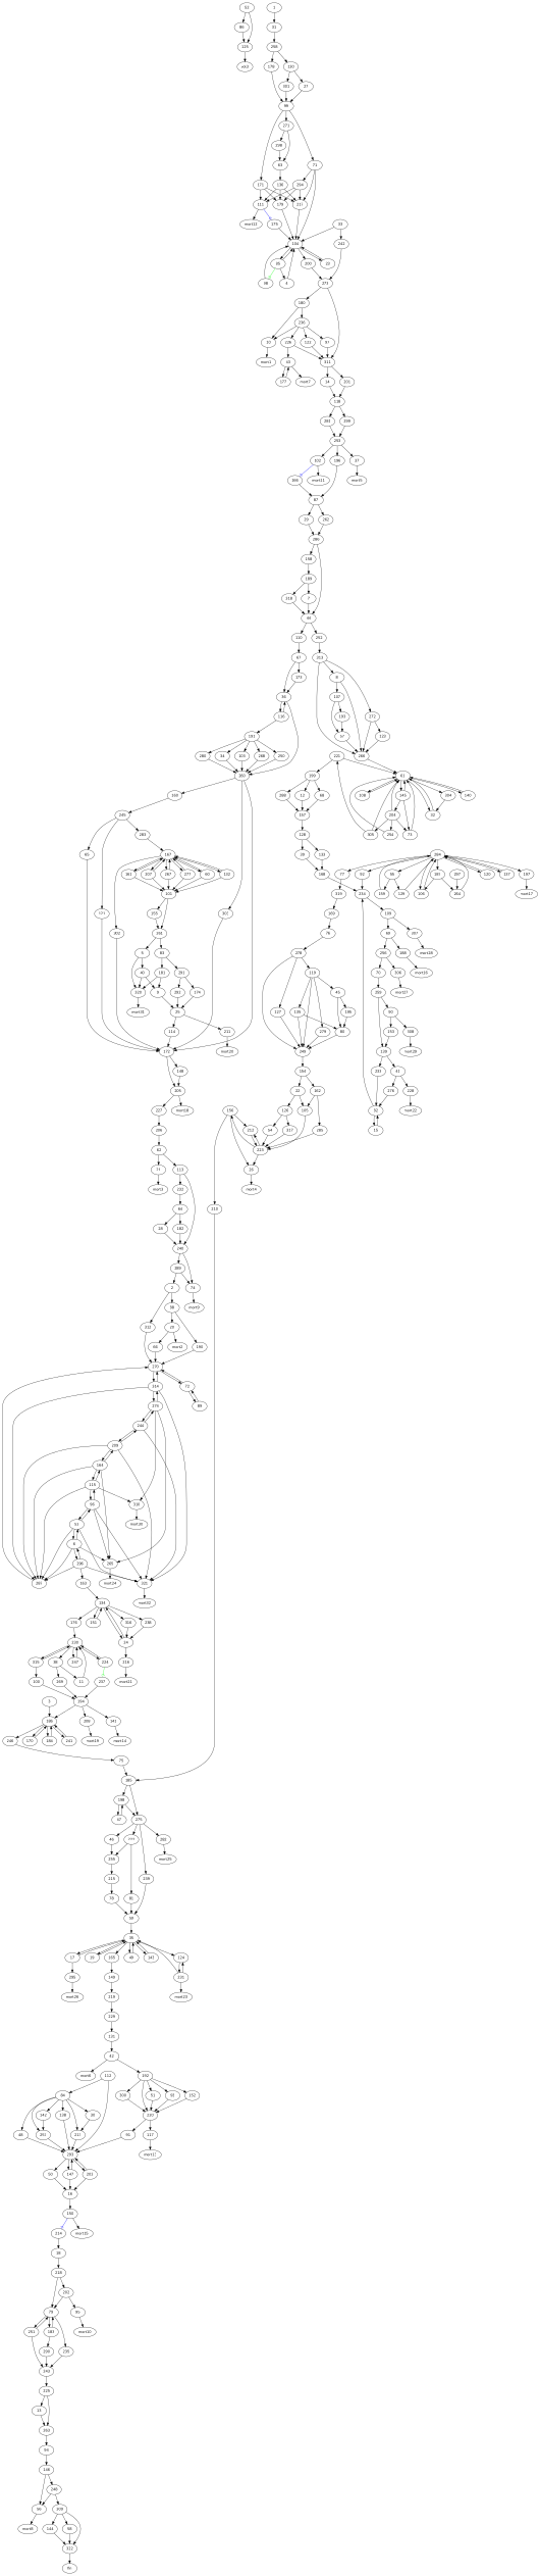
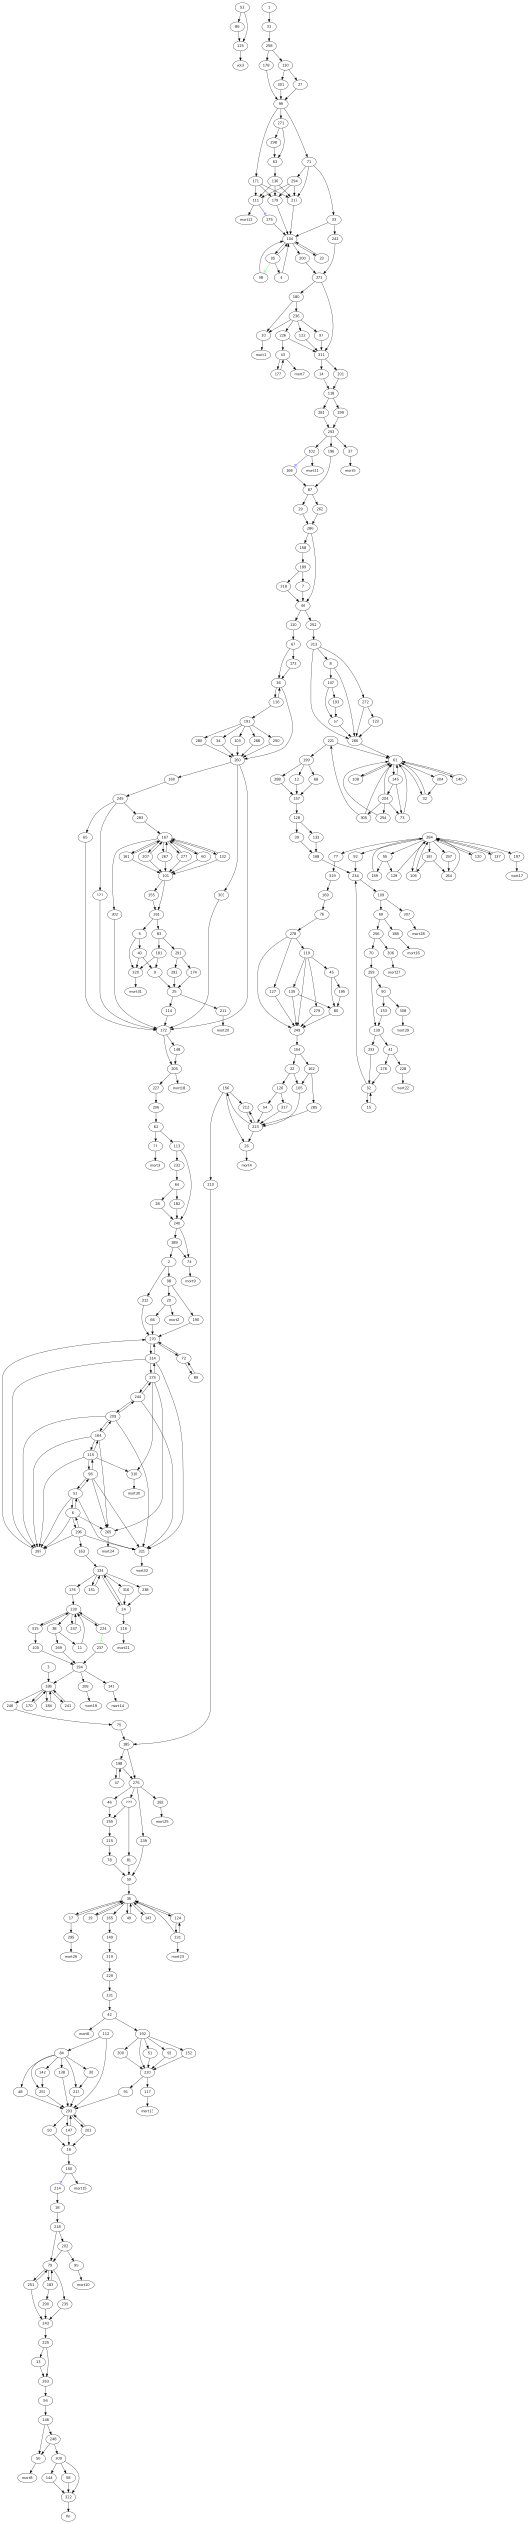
  digraph {
    fontname=Nunito
    node [fontname=Nunito]
    edge [fontname=Nunito]
    52
    86
    125
    vol3
    230
    247
    134
    151
    72
    89
    240
    289
    116
    191
    150
    214
    102
    166
    111
    175
    85
    98
    224
    237
    38
    315
    24
    176
    316
    238
    270
    74
    2
    36
    34
    103
    268
    250
    280
    mort15
    18
    mort11
    87
    mort12
    104
    4
    194
    1
    31
    258
    130
    178
    312
    88
    20
    190
    314
    66
    mort2
    3
    186
    170
    184
    241
    246
    75
    23
    200
    273
    5
    40
    320
    9
    mort31
    25
    6
    296
    287
    265
    53
    321
    163
    mort24
    96
    mort32
    115
    7
    44
    110
    252
    67
    313
    8
    107
    266
    57
    193
    61
    32
    304
    140
    108
    145
    211
    114
    mort20
    172
    10
    mort1
    11
    269
    100
    12
    157
    128
    39
    133
    13
    263
    94
    146
    14
    118
    281
    299
    253
    15
    82
    234
    109
    16
    17
    295
    35
    mort26
    19
    165
    49
    143
    124
    149
    231
    218
    79
    202
    183
    235
    251
    95
    21
    mort3
    22
    126
    105
    54
    317
    223
    26
    156
    212
    216
    mort21
    148
    205
    mort4
    27
    99
    71
    171
    271
    33
    217
    294
    179
    63
    298
    28
    mort9
    29
    286
    158
    189
    30
    213
    293
    50
    147
    203
    301
    73
    204
    242
    311
    180
    260
    160
    303
    245
    219
    mort23
    37
    mort5
    141
    208
    168
    41
    276
    228
    mort22
    42
    192
    mort6
    51
    220
    93
    152
    300
    91
    117
    43
    177
    mort7
    173
    272
    45
    195
    80
    249
    154
    46
    255
    215
    78
    47
    198
    275
    222
    239
    282
    48
    112
    84
    mort13
    310
    164
    210
    55
    159
    129
    284
    77
    92
    106
    120
    137
    187
    197
    297
    56
    mort8
    58
    322
    fin
    59
    60
    167
    101
    132
    161
    207
    267
    277
    302
    155
    261
    83
    254
    305
    62
    113
    232
    64
    136
    182
    65
    227
    mort18
    274
    68
    69
    256
    188
    70
    306
    mort16
    259
    mort27
    90
    139
    308
    153
    233
    185
    76
    278
    119
    127
    279
    135
    319
    169
    290
    243
    225
    162
    81
    307
    291
    181
    174
    292
    257
    138
    142
    262
    mort29
    248
    309
    mort10
    mort30
    209
    97
    201
    mort14
    mort19
    264
    mort17
    mort28
    244
    196
    121
    122
    123
    131
    144
    221
    206
    229
    285
    318
    283
    236
    226
    mort25
    199
    288
    subgraph sub_1 {
      52
      86
      125
      vol3
    }
    subgraph sub_2 {
      240
      289
      116
      191
      subgraph sub_3 {
        230
        247
        134
        151
        72
        89
      }
    }
    subgraph sub_4 {
      subgraph sub_5 {
      }
      subgraph sub_6 {
        150
        214
        102
        166
        111
        175
      }
      subgraph sub_7 {
        85
        98
        224
        237
      }
      subgraph sub_8 {
      }
    }
    52 -> 86
    52 -> 125
    86 -> 125
    125 -> vol3
    230 -> 247
    230 -> 224
    230 -> 38
    230 -> 315
    247 -> 230
    134 -> 151
    134 -> 24
    134 -> 176
    134 -> 316
    134 -> 238
    151 -> 134
    72 -> 89
    72 -> 270
    89 -> 72
    240 -> 289
    240 -> 74
    289 -> 74
    289 -> 2
    116 -> 191
    116 -> 36
    191 -> 34
    191 -> 103
    191 -> 268
    191 -> 250
    191 -> 280
    150 -> 214 [arrowhead=icurve color=blue]
    150 -> mort15
    214 -> 18
    102 -> 166 [arrowhead=icurve color=blue]
    102 -> mort11
    166 -> 87
    111 -> 175 [arrowhead=icurve color=blue]
    111 -> mort12
    175 -> 104
    85 -> 98 [arrowhead=icurve color=green]
    85 -> 104
    85 -> 4
    98 -> 104
    224 -> 230
    224 -> 237 [arrowhead=icurve color=green]
    237 -> 194
    38 -> 11
    38 -> 269
    315 -> 230
    315 -> 100
    24 -> 134
    24 -> 216
    176 -> 230
    316 -> 24
    238 -> 24
    270 -> 72
    270 -> 314
    74 -> mort9
    2 -> 312
    2 -> 88
    36 -> 116
    36 -> 260
    34 -> 260
    103 -> 260
    268 -> 260
    250 -> 260
    280 -> 260
    18 -> 218
    87 -> 29
    87 -> 262
    104 -> 85
    104 -> 23
    104 -> 200
    4 -> 104
    194 -> 186
    194 -> 141
    194 -> 208
    1 -> 31
    31 -> 258
    258 -> 130
    258 -> 178
    130 -> 27
    130 -> 301
    178 -> 99
    312 -> 270
    88 -> 20
    88 -> 190
    20 -> 66
    20 -> mort2
    190 -> 270
    314 -> 270
    314 -> 287
    314 -> 321
    314 -> 274
    66 -> 270
    3 -> 186
    186 -> 170
    186 -> 184
    186 -> 241
    186 -> 246
    170 -> 186
    184 -> 186
    241 -> 186
    246 -> 75
    75 -> 185
    23 -> 104
    200 -> 273
    273 -> 311
    273 -> 180
    5 -> 40
    5 -> 320
    40 -> 320
    40 -> 9
    320 -> mort31
    9 -> 25
    25 -> 211
    25 -> 114
    6 -> 296
    6 -> 287
    6 -> 265
    6 -> 53
    296 -> 6
    296 -> 287
    296 -> 321
    296 -> 163
    287 -> 270
    265 -> mort24
    53 -> 6
    53 -> 287
    53 -> 321
    53 -> 96
    321 -> mort32
    163 -> 134
    96 -> 265
    96 -> 53
    96 -> 321
    96 -> 115
    115 -> 287
    115 -> 96
    115 -> 310
    115 -> 164
    7 -> 44
    44 -> 110
    44 -> 252
    110 -> 67
    252 -> 313
    67 -> 36
    67 -> 173
    313 -> 8
    313 -> 266
    313 -> 272
    8 -> 107
    8 -> 266
    107 -> 57
    107 -> 193
    266 -> 61
    57 -> 266
    193 -> 57
    61 -> 32
    61 -> 304
    61 -> 140
    61 -> 108
    61 -> 145
    32 -> 61
    304 -> 32
    140 -> 61
    108 -> 61
    145 -> 61
    145 -> 73
    145 -> 204
    211 -> mort20
    114 -> 172
    172 -> 148
    172 -> 205
    10 -> mort1
    11 -> 230
    269 -> 194
    100 -> 194
    12 -> 157
    157 -> 128
    128 -> 39
    128 -> 133
    39 -> 168
    133 -> 168
    13 -> 263
    263 -> 94
    94 -> 146
    146 -> 56
    146 -> 248
    14 -> 118
    118 -> 281
    118 -> 299
    281 -> 253
    299 -> 253
    253 -> 102
    253 -> 37
    253 -> 196
    15 -> 82
    82 -> 15
    82 -> 234
    234 -> 109
    109 -> 69
    109 -> 307
    16 -> 150
    17 -> 295
    17 -> 35
    295 -> mort26
    35 -> 17
    35 -> 19
    35 -> 165
    35 -> 49
    35 -> 143
    35 -> 124
    19 -> 35
    165 -> 149
    49 -> 35
    143 -> 35
+   124 -> 35
    124 -> 231
    149 -> 219
    231 -> 35
    231 -> 124
    231 -> mort23
    218 -> 79
    218 -> 202
    79 -> 183
    79 -> 235
    79 -> 251
    202 -> 79
    202 -> 95
    183 -> 79
    183 -> 290
    235 -> 243
    251 -> 79
    251 -> 243
    95 -> mort10
    21 -> mort3
    22 -> 126
    22 -> 105
    126 -> 54
    126 -> 317
    105 -> 223
    54 -> 223
    317 -> 223
    223 -> 26
    223 -> 156
    223 -> 212
    26 -> mort4
    156 -> 26
    156 -> 212
    156 -> 210
    212 -> 223
    216 -> mort21
    148 -> 205
    205 -> 227
    205 -> mort18
    27 -> 99
    99 -> 71
    99 -> 171
    99 -> 271
-   71 -> 104
+   71 -> 33
    71 -> 217
    71 -> 294
    171 -> 111
    171 -> 217
    171 -> 179
    271 -> 63
    271 -> 298
    33 -> 104
    33 -> 242
    217 -> 104
    294 -> 111
    294 -> 217
    294 -> 179
    179 -> 104
    63 -> 136
    298 -> 63
    28 -> 240
    29 -> 286
    286 -> 44
    286 -> 158
    158 -> 189
    189 -> 7
    189 -> 318
    30 -> 213
    213 -> 293
    293 -> 50
    293 -> 147
    293 -> 203
    50 -> 16
    147 -> 16
    147 -> 293
    203 -> 16
    203 -> 293
    301 -> 99
    73 -> 61
    204 -> 61
    204 -> 73
    204 -> 254
    204 -> 305
    242 -> 273
    311 -> 14
    311 -> 201
    180 -> 10
    180 -> 236
    260 -> 172
    260 -> 160
    260 -> 303
    160 -> 245
    303 -> 172
    245 -> 65
    245 -> 121
    245 -> 283
    219 -> 229
    37 -> mort5
    141 -> mort14
    208 -> mort19
    168 -> 234
    41 -> 276
    41 -> 228
    276 -> 82
    228 -> mort22
    42 -> 192
    42 -> mort6
    192 -> 51
    192 -> 220
    192 -> 93
    192 -> 152
    192 -> 300
    51 -> 220
    220 -> 91
    220 -> 117
    93 -> 220
    152 -> 220
    300 -> 220
    91 -> 293
    117 -> mort13
    43 -> 177
    43 -> mort7
    177 -> 43
    173 -> 36
    272 -> 266
    272 -> 123
    45 -> 195
    45 -> 80
    195 -> 80
    80 -> 249
    249 -> 154
    154 -> 22
    154 -> 162
    46 -> 255
    255 -> 215
    215 -> 78
    78 -> 59
    47 -> 198
    198 -> 47
    198 -> 275
    275 -> 46
    275 -> 222
    275 -> 239
    275 -> 282
    222 -> 255
    222 -> 81
    239 -> 59
    282 -> mort25
    48 -> 293
    112 -> 293
    112 -> 84
    84 -> 30
    84 -> 213
    84 -> 48
    84 -> 257
    84 -> 138
    84 -> 142
    310 -> mort30
    164 -> 287
    164 -> 265
    164 -> 115
    164 -> 209
    210 -> 185
    55 -> 159
    55 -> 129
    159 -> 284
    129 -> 284
    284 -> 55
    284 -> 77
    284 -> 92
    284 -> 106
    284 -> 120
    284 -> 137
    284 -> 187
    284 -> 197
+   284 -> 297
    77 -> 319
    92 -> 234
    106 -> 284
    120 -> 284
    137 -> 284
    187 -> 106
    187 -> 264
    197 -> mort17
    297 -> 264
    56 -> mort8
    58 -> 322
    322 -> fin
    59 -> 35
    60 -> 167
    60 -> 101
    167 -> 60
    167 -> 132
    167 -> 161
    167 -> 207
    167 -> 267
    167 -> 277
    167 -> 302
    101 -> 155
    101 -> 261
    132 -> 167
    132 -> 101
    161 -> 167
    161 -> 101
    207 -> 167
    207 -> 101
    267 -> 167
    267 -> 101
    277 -> 167
    277 -> 101
    302 -> 172
    155 -> 261
    261 -> 5
    261 -> 83
    83 -> 291
    83 -> 181
    254 -> 61
    305 -> 61
    305 -> 221
    62 -> 21
    62 -> 113
    113 -> 240
    113 -> 232
    232 -> 64
    64 -> 28
    64 -> 182
    136 -> 111
    136 -> 217
    136 -> 179
    182 -> 240
    65 -> 172
    227 -> 206
    274 -> 314
    274 -> 265
    274 -> 310
    274 -> 244
    68 -> 157
    69 -> 256
    69 -> 188
    256 -> 70
    256 -> 306
    188 -> mort16
    70 -> 259
    306 -> mort27
    259 -> 90
    259 -> 139
    90 -> 308
    90 -> 153
    139 -> 41
    139 -> 233
    308 -> mort29
    153 -> 139
    233 -> 82
    185 -> 198
    185 -> 275
    76 -> 278
    278 -> 249
    278 -> 119
    278 -> 127
    119 -> 45
    119 -> 249
    119 -> 279
    119 -> 135
    127 -> 249
    279 -> 249
    135 -> 80
    135 -> 249
    319 -> 169
    169 -> 76
    290 -> 243
    243 -> 225
    225 -> 13
    225 -> 263
    162 -> 105
    162 -> 285
    81 -> 59
    307 -> mort28
    291 -> 174
    291 -> 292
    181 -> 320
    181 -> 9
    174 -> 25
    292 -> 25
    257 -> 293
    138 -> 293
    142 -> 257
    262 -> 286
    248 -> 56
    248 -> 309
    309 -> 58
    309 -> 322
    309 -> 144
    209 -> 287
    209 -> 321
    209 -> 164
    209 -> 244
    97 -> 311
    201 -> 118
    264 -> 284
    244 -> 321
    244 -> 274
    244 -> 209
    196 -> 87
    121 -> 172
    122 -> 311
    123 -> 266
    131 -> 42
    144 -> 322
    221 -> 61
    221 -> 199
    206 -> 62
    229 -> 131
    285 -> 223
    318 -> 44
    283 -> 167
    236 -> 10
    236 -> 97
    236 -> 122
    236 -> 226
    226 -> 311
    226 -> 43
    199 -> 12
    199 -> 68
    199 -> 288
    288 -> 157
  }
